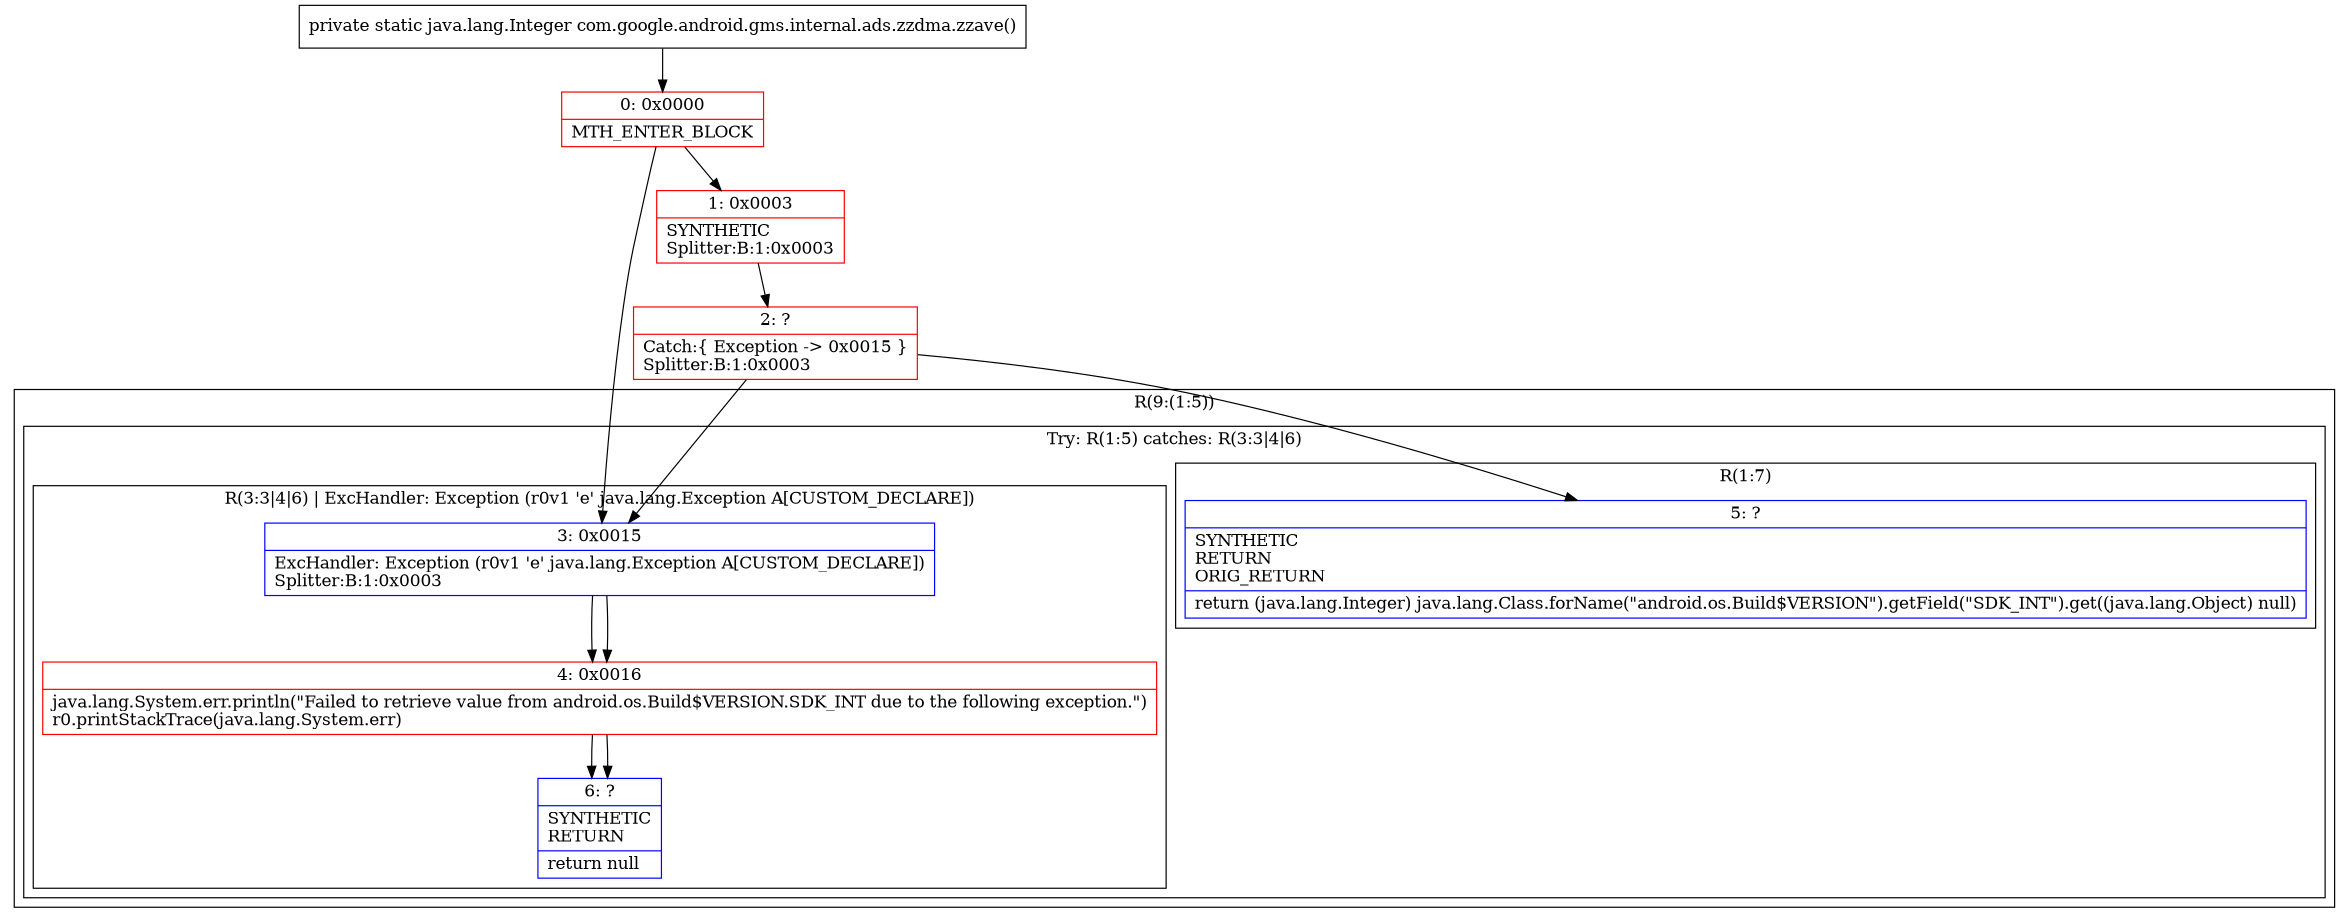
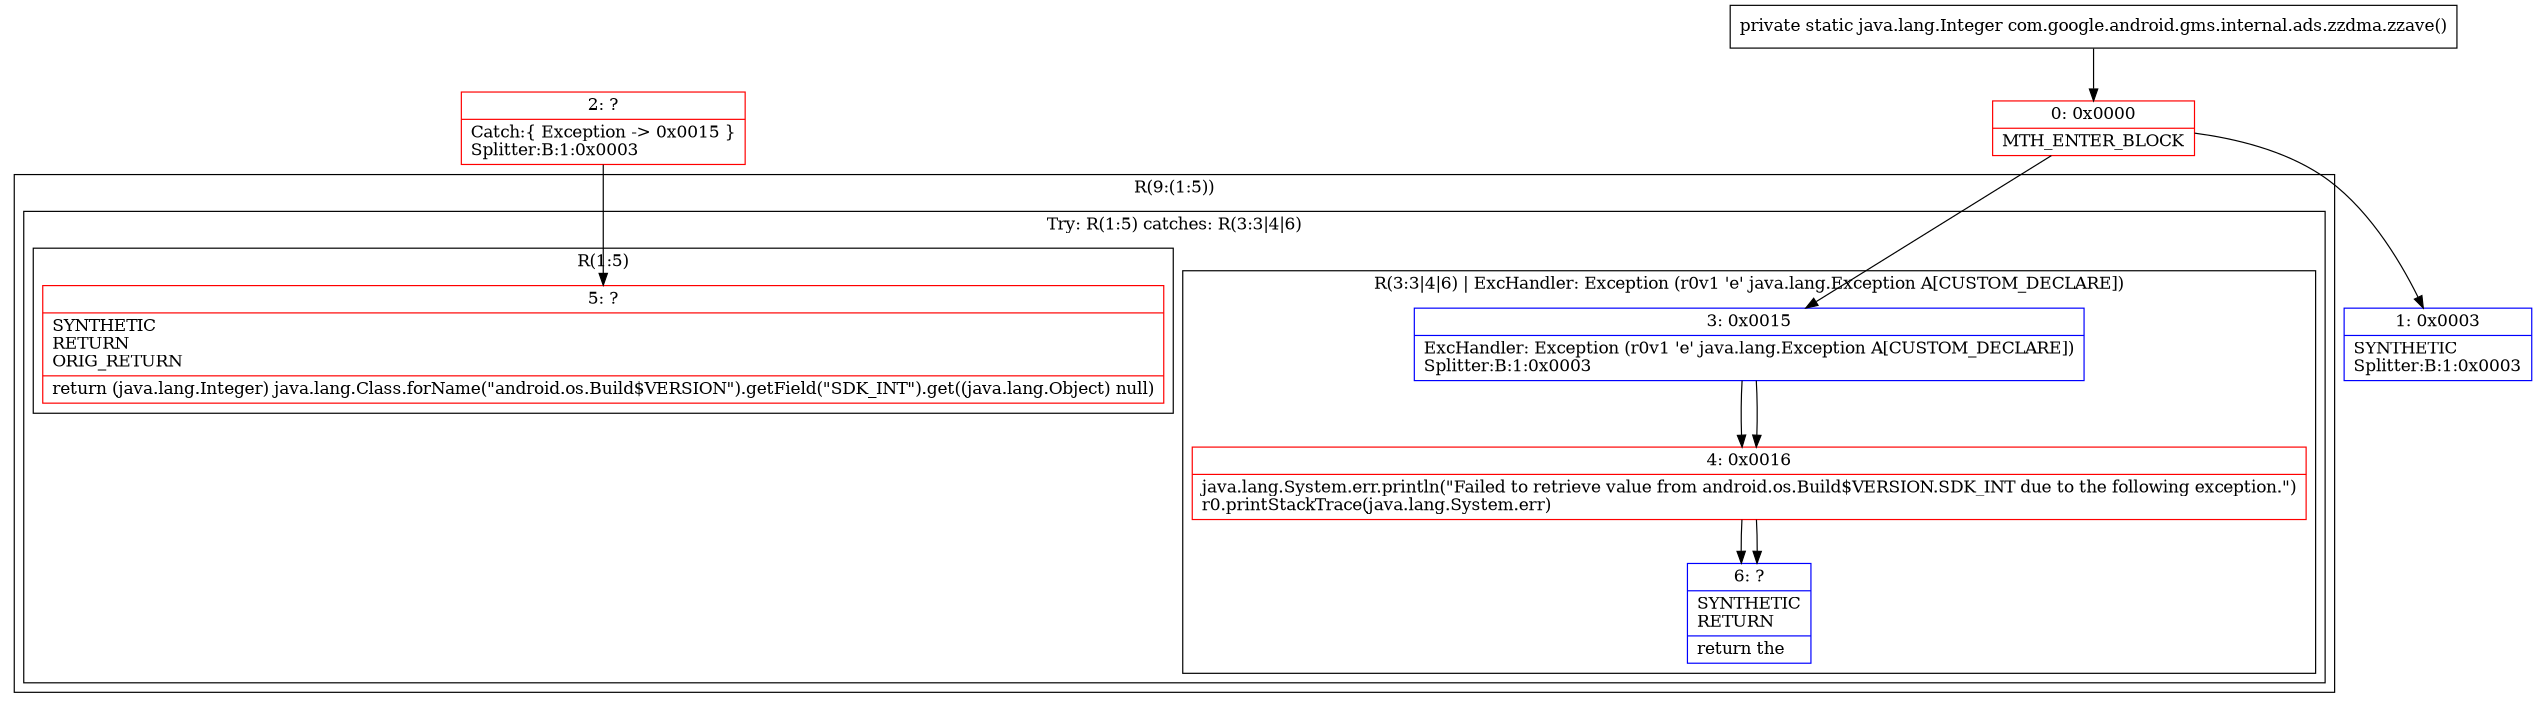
  digraph {
    node [color=red shape=record]
-   n1 [color=blue label="{5\:\ ?|SYNTHETIC\lRETURN\lORIG_RETURN\l|return (java.lang.Integer) java.lang.Class.forName(\"android.os.Build$VERSION\").getField(\"SDK_INT\").get((java.lang.Object) null)\l}"]
+   n1 [label="{5\:\ ?|SYNTHETIC\lRETURN\lORIG_RETURN\l|return (java.lang.Integer) java.lang.Class.forName(\"android.os.Build$VERSION\").getField(\"SDK_INT\").get((java.lang.Object) null)\l}"]
    n2 [color=blue label="{3\:\ 0x0015|ExcHandler: Exception (r0v1 'e' java.lang.Exception A[CUSTOM_DECLARE])\lSplitter:B:1:0x0003\l}"]
    n3 [label="{4\:\ 0x0016|java.lang.System.err.println(\"Failed to retrieve value from android.os.Build$VERSION.SDK_INT due to the following exception.\")\lr0.printStackTrace(java.lang.System.err)\l}"]
-   n4 [color=blue label="{6\:\ ?|SYNTHETIC\lRETURN\l|return null\l}"]
+   n4 [color=blue label="{6\:\ ?|SYNTHETIC\lRETURN\l|return the\l}"]
    n5 [label="{0\:\ 0x0000|MTH_ENTER_BLOCK\l}"]
-   n6 [label="{1\:\ 0x0003|SYNTHETIC\lSplitter:B:1:0x0003\l}"]
+   n6 [color=blue label="{1\:\ 0x0003|SYNTHETIC\lSplitter:B:1:0x0003\l}"]
    n7 [label="{2\:\ ?|Catch:\{ Exception \-\> 0x0015 \}\lSplitter:B:1:0x0003\l}"]
    n8 [label="{private static java.lang.Integer com.google.android.gms.internal.ads.zzdma.zzave() }" color=""]
    subgraph cluster_1 {
      label="R(9:(1:5))"
      subgraph cluster_2 {
        label="Try: R(1:5) catches: R(3:3|4|6)"
        subgraph cluster_3 {
-         label="R(1:7)"
+         label="R(1:5)"
          n1
        }
        subgraph cluster_4 {
          label="R(3:3|4|6) | ExcHandler: Exception (r0v1 'e' java.lang.Exception A[CUSTOM_DECLARE])\l"
          n2
          n3
          n4
        }
      }
    }
    subgraph cluster_5 {
      label="R(3:3|4|6) | ExcHandler: Exception (r0v1 'e' java.lang.Exception A[CUSTOM_DECLARE])\l"
    }
    n2 -> n3
    n2 -> n3
    n3 -> n4
    n3 -> n4
    n5 -> n2
    n5 -> n6
-   n6 -> n7
    n7 -> n1
-   n7 -> n2
    n8 -> n5
  }
